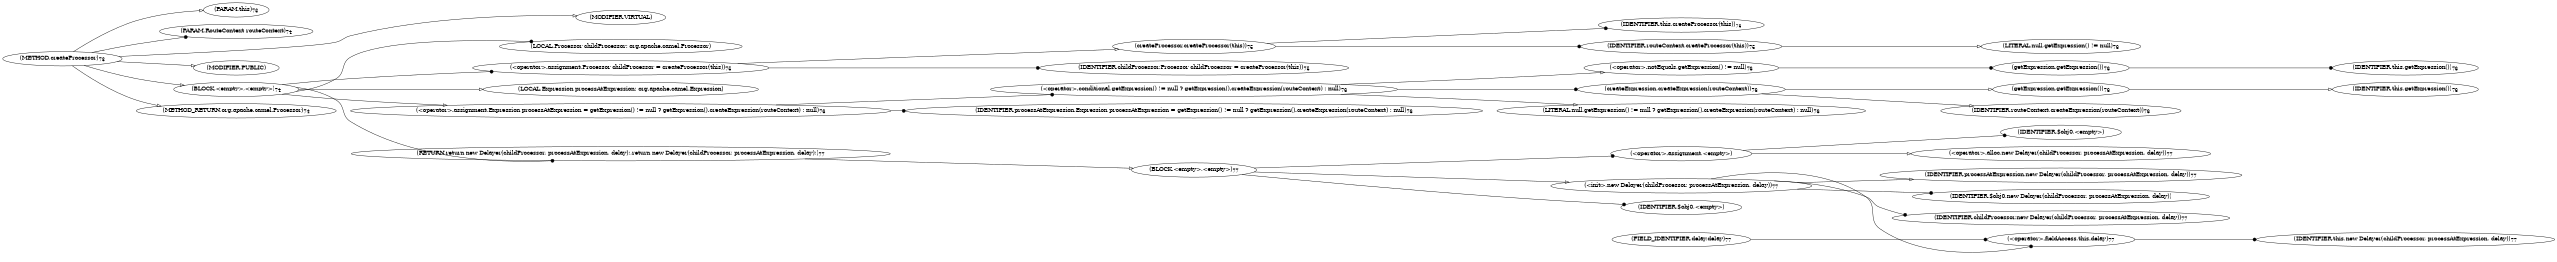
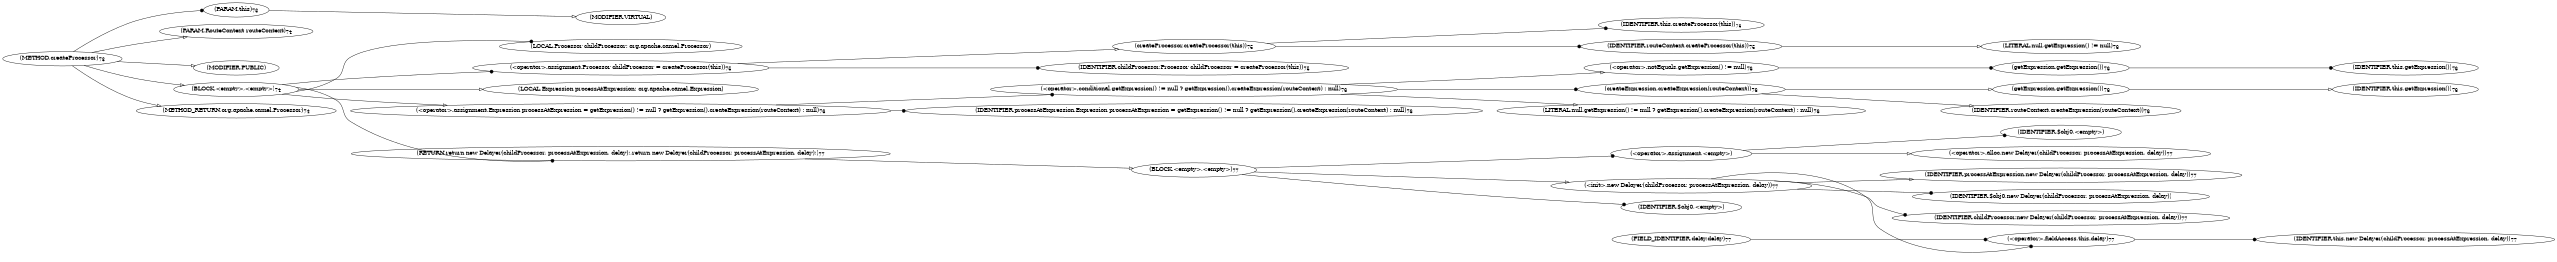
  digraph {
    rankdir=LR
    edge [arrowhead=dot]
    n1 [label=<(METHOD,createProcessor)<SUB>73</SUB>>]
    n2 [label=<(PARAM,this)<SUB>73</SUB>>]
    n3 [label=<(PARAM,RouteContext routeContext)<SUB>74</SUB>>]
    n4 [label=<(BLOCK,&lt;empty&gt;,&lt;empty&gt;)<SUB>74</SUB>>]
    n5 [label=<(MODIFIER,PUBLIC)>]
    n6 [label=<(MODIFIER,VIRTUAL)>]
    n7 [label=<(METHOD_RETURN,org.apache.camel.Processor)<SUB>74</SUB>>]
    n8 [label=<(LOCAL,Processor childProcessor: org.apache.camel.Processor)>]
    n9 [label=<(&lt;operator&gt;.assignment,Processor childProcessor = createProcessor(this))<SUB>75</SUB>>]
    n10 [label=<(LOCAL,Expression processAtExpression: org.apache.camel.Expression)>]
    n11 [label=<(&lt;operator&gt;.assignment,Expression processAtExpression = getExpression() != null ? getExpression().createExpression(routeContext) : null)<SUB>76</SUB>>]
    n12 [label=<(RETURN,return new Delayer(childProcessor, processAtExpression, delay);,return new Delayer(childProcessor, processAtExpression, delay);)<SUB>77</SUB>>]
    n13 [label=<(IDENTIFIER,childProcessor,Processor childProcessor = createProcessor(this))<SUB>75</SUB>>]
    n14 [label=<(createProcessor,createProcessor(this))<SUB>75</SUB>>]
    n15 [label=<(IDENTIFIER,processAtExpression,Expression processAtExpression = getExpression() != null ? getExpression().createExpression(routeContext) : null)<SUB>76</SUB>>]
    n16 [label=<(&lt;operator&gt;.conditional,getExpression() != null ? getExpression().createExpression(routeContext) : null)<SUB>76</SUB>>]
    n17 [label=<(BLOCK,&lt;empty&gt;,&lt;empty&gt;)<SUB>77</SUB>>]
    n18 [label=<(IDENTIFIER,routeContext,createProcessor(this))<SUB>75</SUB>>]
    n19 [label=<(IDENTIFIER,this,createProcessor(this))<SUB>75</SUB>>]
    n20 [label=<(LITERAL,null,getExpression() != null)<SUB>76</SUB>>]
    n21 [label=<(&lt;operator&gt;.notEquals,getExpression() != null)<SUB>76</SUB>>]
    n22 [label=<(createExpression,createExpression(routeContext))<SUB>76</SUB>>]
    n23 [label=<(LITERAL,null,getExpression() != null ? getExpression().createExpression(routeContext) : null)<SUB>76</SUB>>]
    n24 [label=<(getExpression,getExpression())<SUB>76</SUB>>]
    n25 [label=<(getExpression,getExpression())<SUB>76</SUB>>]
    n26 [label=<(IDENTIFIER,routeContext,createExpression(routeContext))<SUB>76</SUB>>]
    n27 [label=<(IDENTIFIER,this,getExpression())<SUB>76</SUB>>]
    n28 [label=<(IDENTIFIER,this,getExpression())<SUB>76</SUB>>]
    n29 [label=<(&lt;operator&gt;.assignment,&lt;empty&gt;)>]
    n30 [label=<(&lt;init&gt;,new Delayer(childProcessor, processAtExpression, delay))<SUB>77</SUB>>]
    n31 [label=<(IDENTIFIER,$obj0,&lt;empty&gt;)>]
    n32 [label=<(IDENTIFIER,$obj0,&lt;empty&gt;)>]
    n33 [label=<(&lt;operator&gt;.alloc,new Delayer(childProcessor, processAtExpression, delay))<SUB>77</SUB>>]
    n34 [label=<(IDENTIFIER,$obj0,new Delayer(childProcessor, processAtExpression, delay))>]
    n35 [label=<(IDENTIFIER,childProcessor,new Delayer(childProcessor, processAtExpression, delay))<SUB>77</SUB>>]
    n36 [label=<(IDENTIFIER,processAtExpression,new Delayer(childProcessor, processAtExpression, delay))<SUB>77</SUB>>]
    n37 [label=<(&lt;operator&gt;.fieldAccess,this.delay)<SUB>77</SUB>>]
    n38 [label=<(IDENTIFIER,this,new Delayer(childProcessor, processAtExpression, delay))<SUB>77</SUB>>]
    n39 [label=<(FIELD_IDENTIFIER,delay,delay)<SUB>77</SUB>>]
-   n1 -> n2 [arrowhead=onormal]
-   n1 -> n3
+   n1 -> n2
+   n1 -> n3 [arrowhead=onormal]
    n1 -> n4 [arrowhead=onormal]
    n1 -> n5 [arrowhead=onormal]
-   n1 -> n6 [arrowhead=onormal]
+   n2 -> n6 [arrowhead=onormal]
    n1 -> n7 [arrowhead=onormal]
    n4 -> n8
    n4 -> n9
    n4 -> n10 [arrowhead=onormal]
    n4 -> n11 [arrowhead=onormal]
    n4 -> n12
    n9 -> n13
    n9 -> n14 [arrowhead=onormal]
    n11 -> n15
    n11 -> n16
    n12 -> n17 [arrowhead=onormal]
    n14 -> n18
    n14 -> n19
    n16 -> n21 [arrowhead=onormal]
    n16 -> n22
    n16 -> n23 [arrowhead=onormal]
    n17 -> n29
    n17 -> n30 [arrowhead=onormal]
    n17 -> n31
    n18 -> n20 [arrowhead=onormal]
    n21 -> n24
    n22 -> n25 [arrowhead=onormal]
    n22 -> n26 [arrowhead=onormal]
    n24 -> n27
    n25 -> n28 [arrowhead=onormal]
    n29 -> n32
    n29 -> n33 [arrowhead=onormal]
    n30 -> n34
    n30 -> n35
    n30 -> n36 [arrowhead=onormal]
    n30 -> n37
    n37 -> n38
    n39 -> n37
  }
